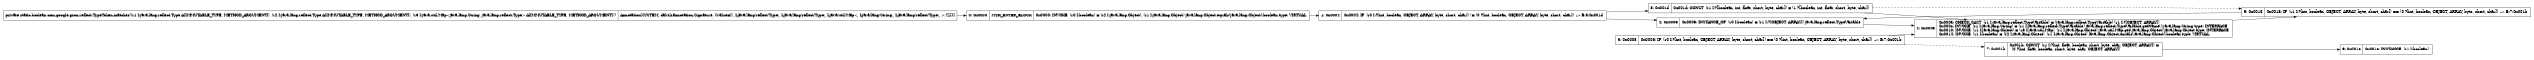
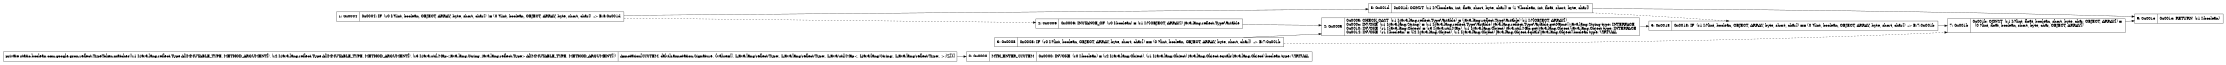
  digraph {
    rankdir=LR
    node [shape=record]
-   n1 [label="{0\:\ 0x0000|MTH_ENTER_BLOCK\l|0x0000: INVOKE  (r0 I:boolean) = (r2 I:java.lang.Object), (r1 I:java.lang.Object) java.lang.Object.equals(java.lang.Object):boolean type: VIRTUAL \l}"]
+   n1 [label="{0\:\ 0x0000|MTH_ENTER_SYSTEM\l|0x0000: INVOKE  (r0 I:boolean) = (r2 I:java.lang.Object), (r1 I:java.lang.Object) java.lang.Object.equals(java.lang.Object):boolean type: VIRTUAL \l}"]
    n2 [label="{1\:\ 0x0004|0x0004: IF  (r0 I:?[int, boolean, OBJECT, ARRAY, byte, short, char]) != (0 ?[int, boolean, OBJECT, ARRAY, byte, short, char])  \-\> B:8:0x001d \l}"]
    n3 [label="{2\:\ 0x0006|0x0006: INSTANCE_OF  (r0 I:boolean) = (r1 I:?[OBJECT, ARRAY]) java.lang.reflect.TypeVariable \l}"]
    n4 [label="{8\:\ 0x001d|0x001d: CONST  (r1 I:?[boolean, int, float, short, byte, char]) = (1 ?[boolean, int, float, short, byte, char]) \l}"]
    n5 [label="{4\:\ 0x000a|0x000a: CHECK_CAST  (r1 I:java.lang.reflect.TypeVariable) = (java.lang.reflect.TypeVariable) (r1 I:?[OBJECT, ARRAY]) \l0x000c: INVOKE  (r1 I:java.lang.String) = (r1 I:java.lang.reflect.TypeVariable) java.lang.reflect.TypeVariable.getName():java.lang.String type: INTERFACE \l0x0010: INVOKE  (r1 I:java.lang.Object) = (r3 I:java.util.Map), (r1 I:java.lang.Object) java.util.Map.get(java.lang.Object):java.lang.Object type: INTERFACE \l0x0014: INVOKE  (r1 I:boolean) = (r2 I:java.lang.Object), (r1 I:java.lang.Object) java.lang.Object.equals(java.lang.Object):boolean type: VIRTUAL \l}"]
    n6 [label="{5\:\ 0x0018|0x0018: IF  (r1 I:?[int, boolean, OBJECT, ARRAY, byte, short, char]) == (0 ?[int, boolean, OBJECT, ARRAY, byte, short, char])  \-\> B:7:0x001b \l}"]
-   n7 [label="{9\:\ 0x001e|0x001e: INSTANCE  (r1 I:boolean) \l}"]
+   n7 [label="{9\:\ 0x001e|0x001e: RETURN  (r1 I:boolean) \l}"]
    n8 [label="{3\:\ 0x0008|0x0008: IF  (r0 I:?[int, boolean, OBJECT, ARRAY, byte, short, char]) == (0 ?[int, boolean, OBJECT, ARRAY, byte, short, char])  \-\> B:7:0x001b \l}"]
    n9 [label="{7\:\ 0x001b|0x001b: CONST  (r1 I:?[int, float, boolean, short, byte, char, OBJECT, ARRAY]) = \l  (0 ?[int, float, boolean, short, byte, char, OBJECT, ARRAY])\l \l}"]
    n10 [label="{private static boolean com.google.gson.reflect.TypeToken.matches((r1 I:java.lang.reflect.Type A[IMMUTABLE_TYPE, METHOD_ARGUMENT]), (r2 I:java.lang.reflect.Type A[IMMUTABLE_TYPE, METHOD_ARGUMENT]), (r3 I:java.util.Map\<java.lang.String, java.lang.reflect.Type\> A[IMMUTABLE_TYPE, METHOD_ARGUMENT]))  | Annotation[SYSTEM, dalvik.annotation.Signature, \{value=[(, Ljava\/lang\/reflect\/Type;, Ljava\/lang\/reflect\/Type;, Ljava\/util\/Map\<, Ljava\/lang\/String;, Ljava\/lang\/reflect\/Type;, \>;)Z]\}]\l}"]
-   n1 -> n2
-   n2 -> n3 [style=solid]
+   n2 -> n3 [style=dashed]
    n2 -> n4
    n3 -> n5
    n4 -> n6 [style=dashed]
-   n4 -> n5
+   n4 -> n7
    n5 -> n6
-   n6 -> n3
+   n6 -> n9
    n8 -> n5 [style=solid]
    n8 -> n9 [style=dashed]
    n9 -> n7
    n10 -> n1
  }
